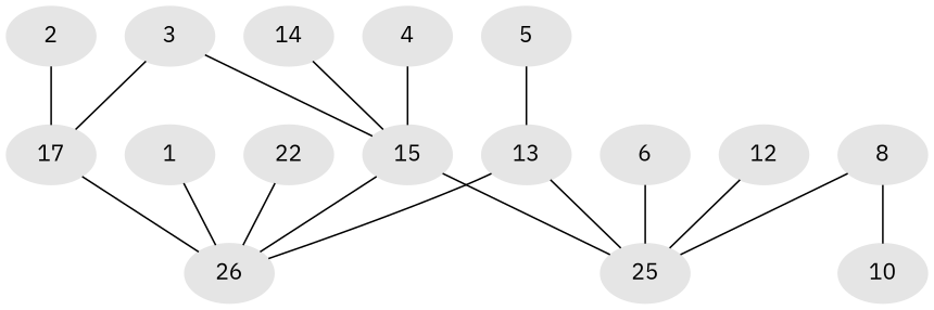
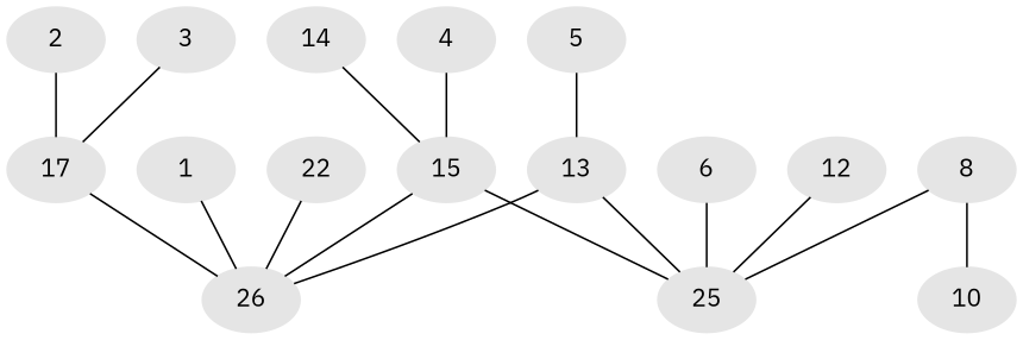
  graph {
    fontname="IBM Plex Sans"
    node [color=gray90 fontname="IBM Plex Sans" style=filled]
    edge [fontname="IBM Plex Sans" weight=1.0]
    n1 [label=17]
    2
    26
    3
    15
    25
    4
    5
    13
    6
    n11 [label=1]
    8
    10
    12
    14
    22
    n1 -- 26 [weight=2.0]
    2 -- n1
    3 -- n1
-   3 -- 15
    15 -- 26
    15 -- 25
    4 -- 15
    5 -- 13
    13 -- 26
    13 -- 25
    6 -- 25
    n11 -- 26
    8 -- 25
    8 -- 10
    12 -- 25
    14 -- 15
    22 -- 26
  }
